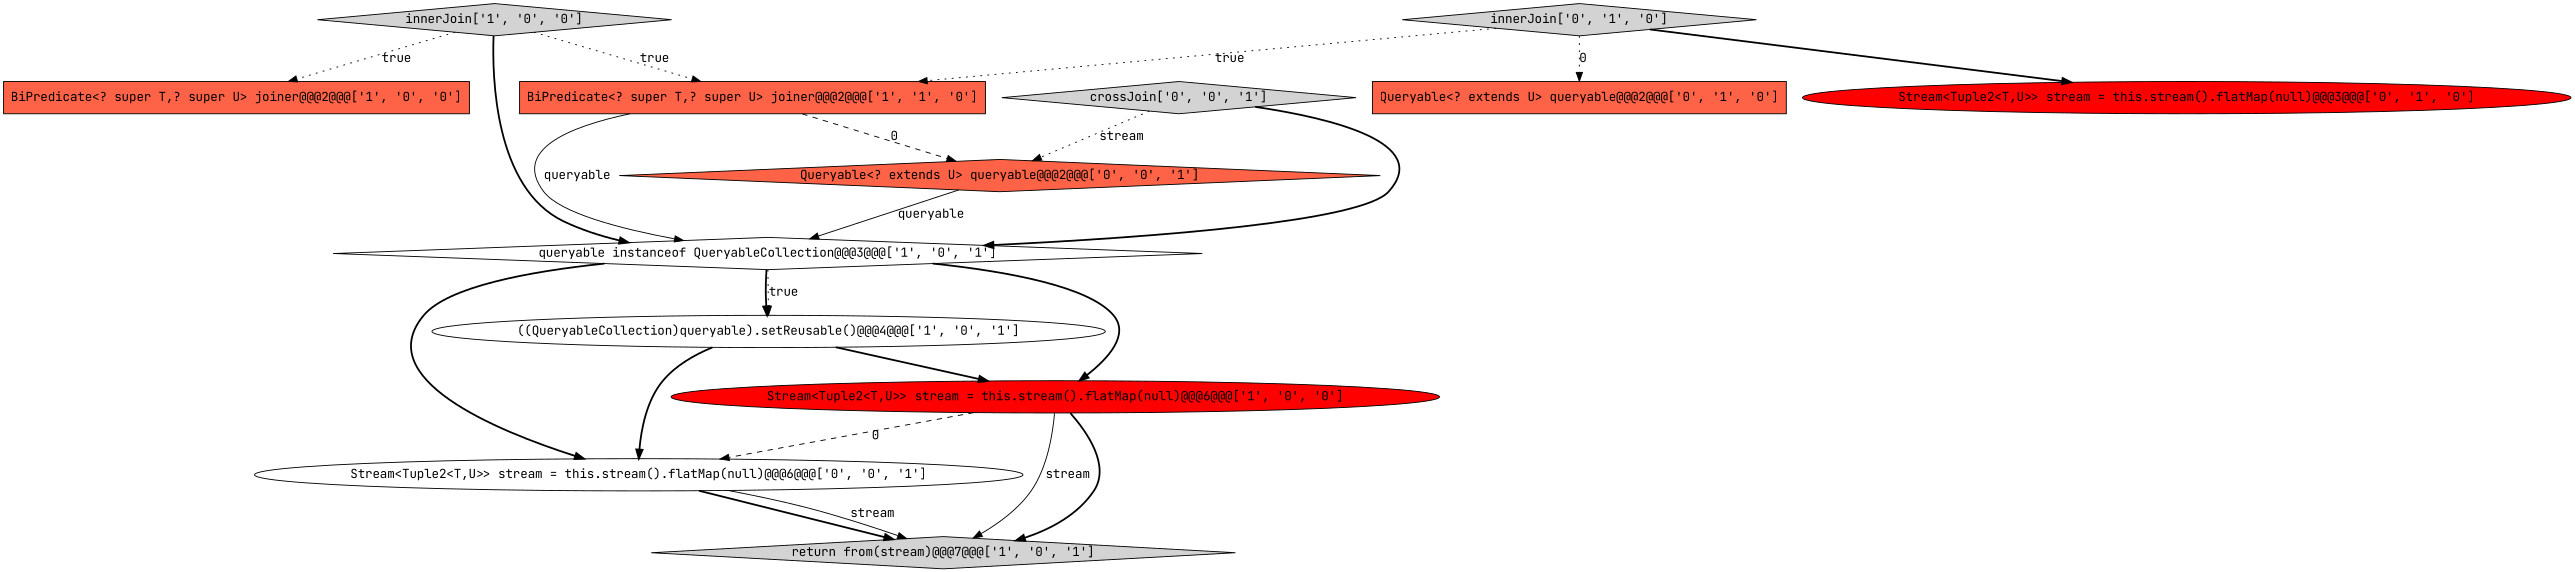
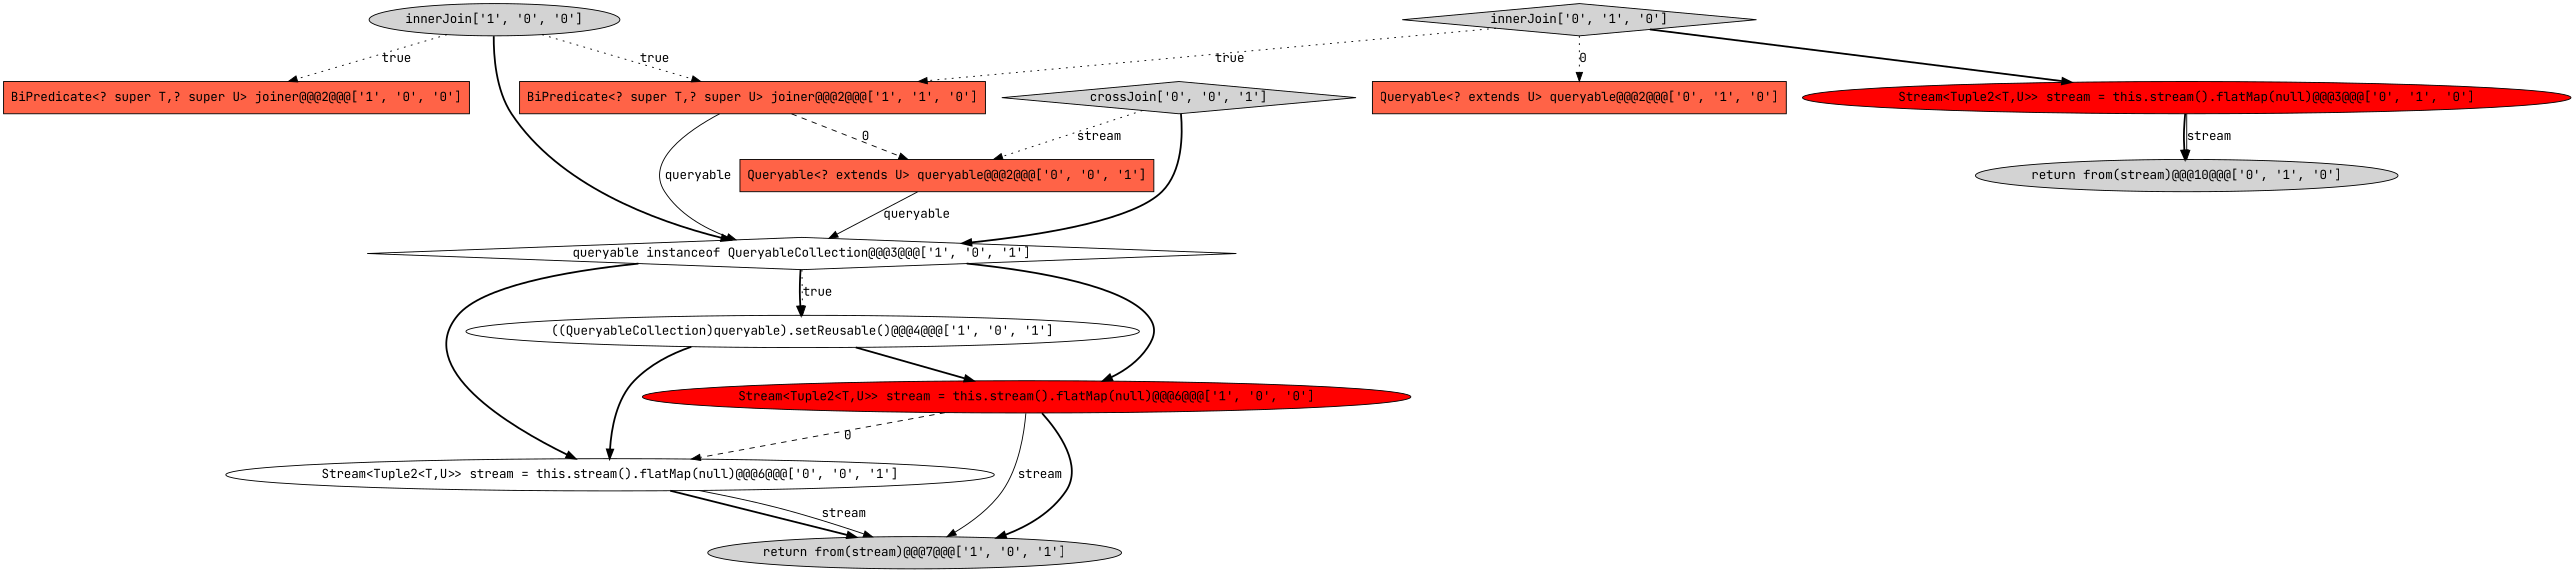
  digraph {
    fontname="JetBrains Mono"
    node [fillcolor=lightgray fontname="JetBrains Mono" shape=ellipse style=filled]
    edge [fontname="JetBrains Mono" style=bold]
    n1 [fillcolor=tomato label="BiPredicate<? super T,? super U> joiner@@@2@@@['1', '0', '0']" shape=box]
    n2 [fillcolor=tomato label="Queryable<? extends U> queryable@@@2@@@['0', '1', '0']" shape=box]
    n3 [fillcolor=white label="Stream<Tuple2<T,U>> stream = this.stream().flatMap(null)@@@6@@@['0', '0', '1']"]
-   n4 [label="return from(stream)@@@7@@@['1', '0', '1']" shape=diamond]
+   n4 [label="return from(stream)@@@7@@@['1', '0', '1']"]
    n5 [label="crossJoin['0', '0', '1']" shape=diamond]
    n6 [fillcolor=white label="queryable instanceof QueryableCollection@@@3@@@['1', '0', '1']" shape=diamond]
-   n7 [fillcolor=tomato label="Queryable<? extends U> queryable@@@2@@@['0', '0', '1']" shape=diamond]
+   n7 [fillcolor=tomato label="Queryable<? extends U> queryable@@@2@@@['0', '0', '1']" shape=box]
    n8 [fillcolor=white label="((QueryableCollection)queryable).setReusable()@@@4@@@['1', '0', '1']"]
    n9 [fillcolor=red label="Stream<Tuple2<T,U>> stream = this.stream().flatMap(null)@@@6@@@['1', '0', '0']"]
    n10 [fillcolor=tomato label="BiPredicate<? super T,? super U> joiner@@@2@@@['1', '1', '0']" shape=box]
    n11 [label="innerJoin['0', '1', '0']" shape=diamond]
    n12 [fillcolor=red label="Stream<Tuple2<T,U>> stream = this.stream().flatMap(null)@@@3@@@['0', '1', '0']"]
-   n14 [label="innerJoin['1', '0', '0']" shape=diamond]
+   n13 [label="return from(stream)@@@10@@@['0', '1', '0']"]
+   n14 [label="innerJoin['1', '0', '0']"]
    n3 -> n4
    n3 -> n4 [label=stream style=solid]
    n5 -> n6
    n5 -> n7 [label=stream style=dotted]
    n6 -> n3
    n6 -> n8
    n6 -> n8 [label=true style=dotted]
    n6 -> n9
    n7 -> n6 [label=queryable style=solid]
    n8 -> n3
    n8 -> n9
    n9 -> n3 [label=0 style=dashed]
    n9 -> n4 [label=stream style=solid]
    n9 -> n4
    n10 -> n6 [label=queryable style=solid]
    n10 -> n7 [label=0 style=dashed]
    n11 -> n2 [label=0 style=dotted]
    n11 -> n10 [label=true style=dotted]
    n11 -> n12
+   n12 -> n13
+   n12 -> n13 [label=stream style=solid]
    n14 -> n1 [label=true style=dotted]
    n14 -> n6
    n14 -> n10 [label=true style=dotted]
  }
